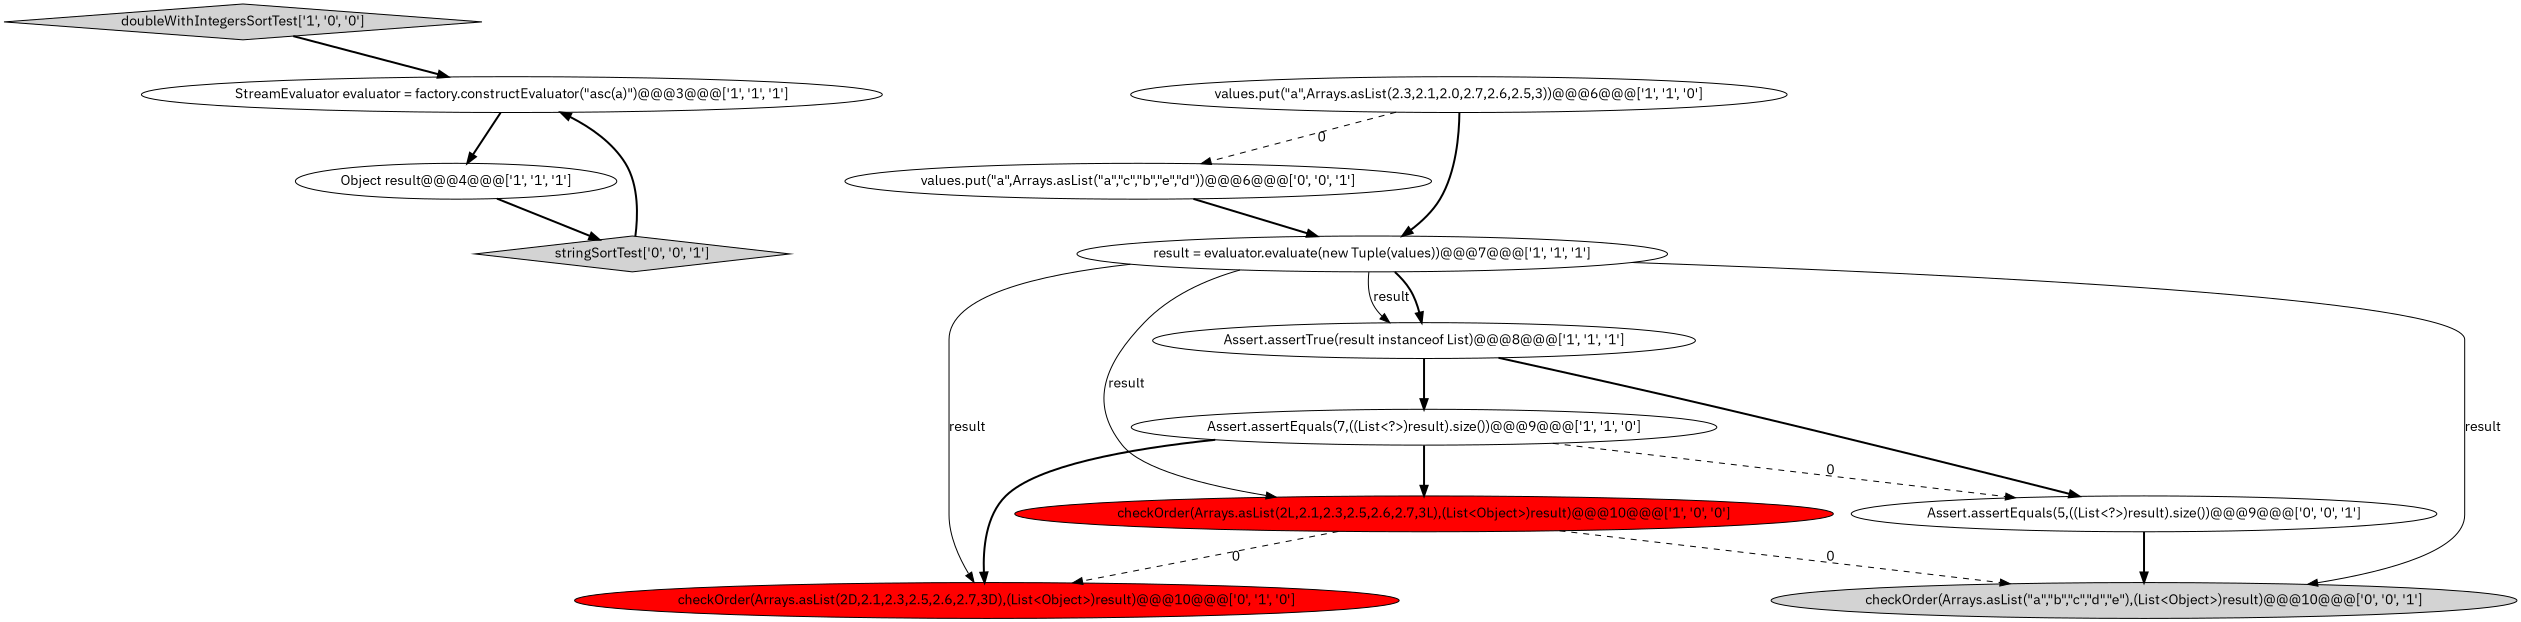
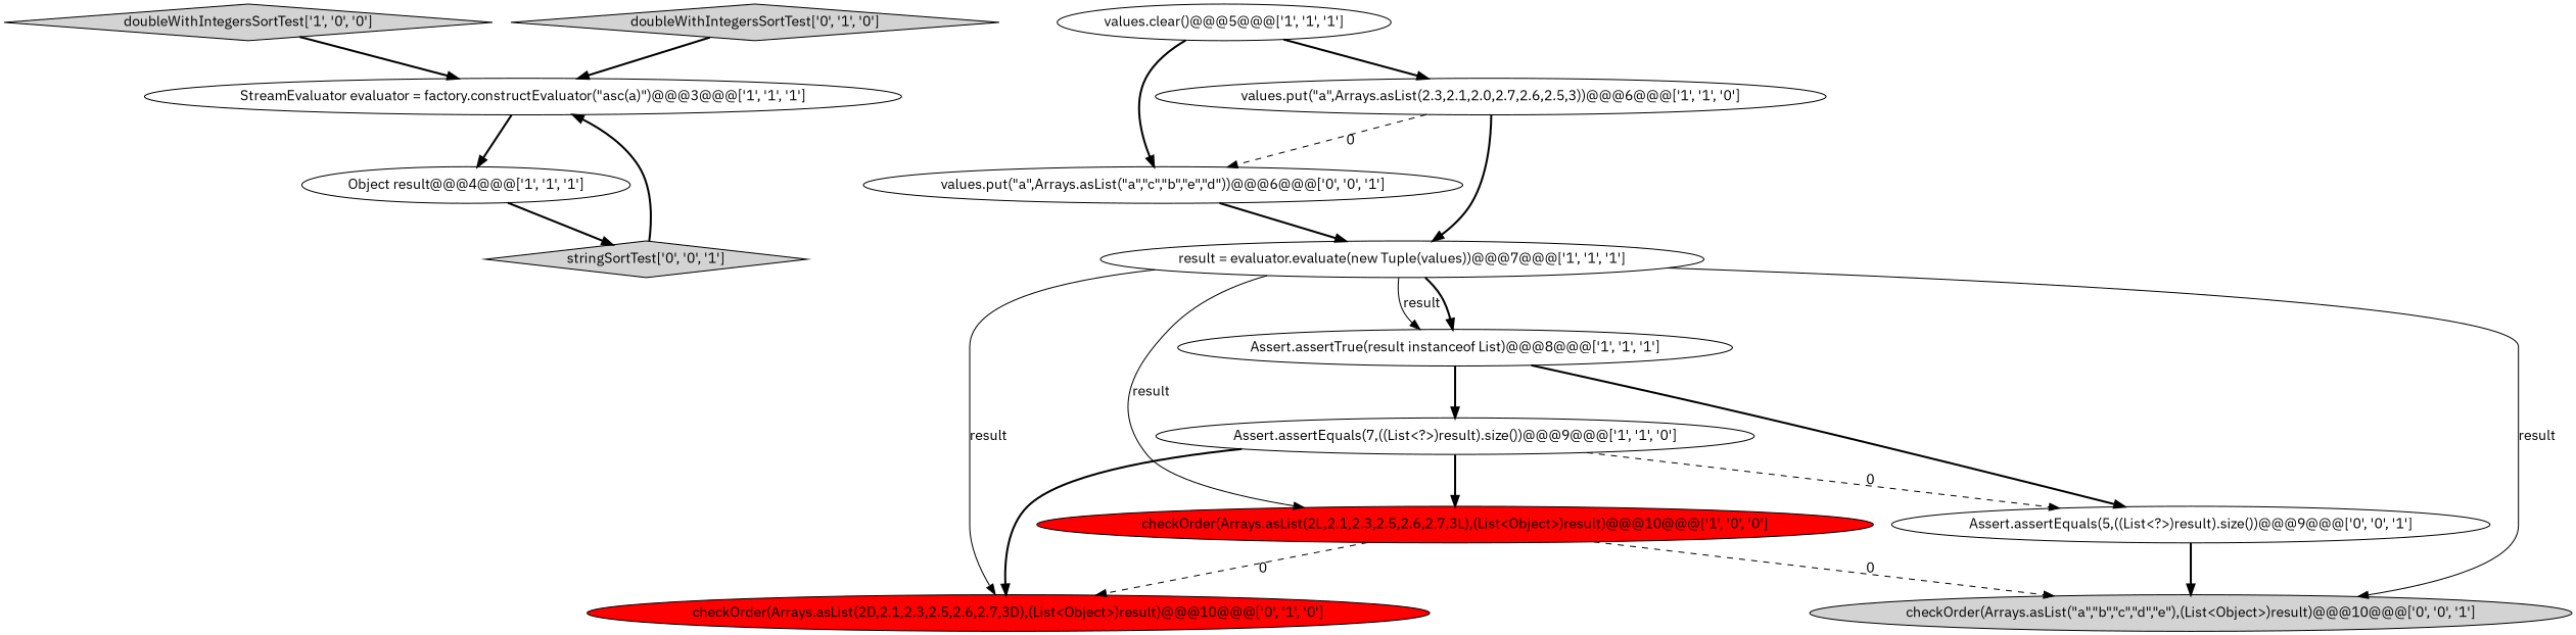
  digraph {
    fontname="IBM Plex Sans"
    node [fillcolor=white fontname="IBM Plex Sans" shape=ellipse style=filled]
    edge [fontname="IBM Plex Sans" style=bold]
    n1 [fillcolor=lightgray label="doubleWithIntegersSortTest['1', '0', '0']" shape=diamond]
    n2 [label="StreamEvaluator evaluator = factory.constructEvaluator(\"asc(a)\")@@@3@@@['1', '1', '1']"]
    n3 [label="Object result@@@4@@@['1', '1', '1']"]
    n4 [fillcolor=lightgray label="stringSortTest['0', '0', '1']" shape=diamond]
+   n5 [label="values.clear()@@@5@@@['1', '1', '1']"]
    n6 [label="values.put(\"a\",Arrays.asList(\"a\",\"c\",\"b\",\"e\",\"d\"))@@@6@@@['0', '0', '1']"]
    n7 [label="values.put(\"a\",Arrays.asList(2.3,2.1,2.0,2.7,2.6,2.5,3))@@@6@@@['1', '1', '0']"]
    n8 [fillcolor=red label="checkOrder(Arrays.asList(2L,2.1,2.3,2.5,2.6,2.7,3L),(List<Object>)result)@@@10@@@['1', '0', '0']"]
    n9 [fillcolor=red label="checkOrder(Arrays.asList(2D,2.1,2.3,2.5,2.6,2.7,3D),(List<Object>)result)@@@10@@@['0', '1', '0']"]
    n10 [fillcolor=lightgray label="checkOrder(Arrays.asList(\"a\",\"b\",\"c\",\"d\",\"e\"),(List<Object>)result)@@@10@@@['0', '0', '1']"]
    n11 [label="Assert.assertEquals(5,((List<?>)result).size())@@@9@@@['0', '0', '1']"]
    n12 [label="result = evaluator.evaluate(new Tuple(values))@@@7@@@['1', '1', '1']"]
    n13 [label="Assert.assertTrue(result instanceof List)@@@8@@@['1', '1', '1']"]
    n14 [label="Assert.assertEquals(7,((List<?>)result).size())@@@9@@@['1', '1', '0']"]
+   n15 [fillcolor=lightgray label="doubleWithIntegersSortTest['0', '1', '0']" shape=diamond]
    n1 -> n2
    n2 -> n3
    n3 -> n4
    n4 -> n2
+   n5 -> n6
+   n5 -> n7
    n6 -> n12
    n7 -> n6 [label=0 style=dashed]
    n7 -> n12
    n8 -> n9 [label=0 style=dashed]
    n8 -> n10 [label=0 style=dashed]
    n11 -> n10
    n12 -> n8 [label=result style=solid]
    n12 -> n9 [label=result style=solid]
    n12 -> n10 [label=result style=solid]
    n12 -> n13 [label=result style=solid]
    n12 -> n13
    n13 -> n11
    n13 -> n14
    n14 -> n8
    n14 -> n9
    n14 -> n11 [label=0 style=dashed]
+   n15 -> n2
  }
